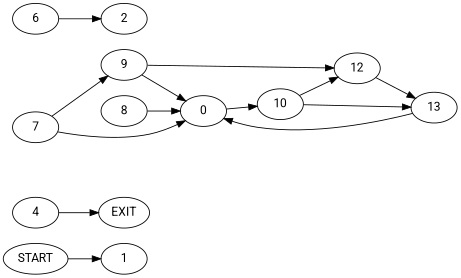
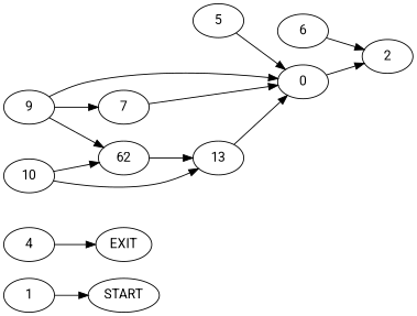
  digraph {
    fontname=Roboto
    rankdir=LR
    node [fontname=Roboto]
    edge [fontname=Roboto]
    n1 [label=START]
    1
    n3 [label=EXIT]
    4
    n5 [label=0]
-   5 [label=8]
+   5
    6
    2
    7
    9
-   12
+   12 [label=62]
    n12 [label=13]
    10
-   n1 -> 1
+   1 -> n1
    4 -> n3
-   n5 -> 10
+   n5 -> 2
    5 -> n5
    6 -> 2
    7 -> n5
-   7 -> 9
+   9 -> 7
    9 -> n5
    9 -> 12
    12 -> n12
    n12 -> n5
    10 -> 12
    10 -> n12
  }
